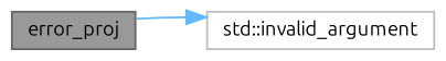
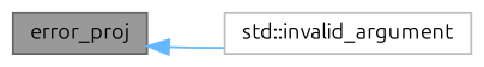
  digraph {
    rankdir=LR
    fontname=Ubuntu
    node [fontname=Ubuntu fontsize=10 shape=box style=filled]
    n1 [color=gray40 fillcolor=grey60 fontcolor=black height=0.2 label=error_proj width=0.4]
    n2 [color=grey75 fillcolor=white height=0.2 label="std::invalid_argument" width=0.4]
-   n2 -> n1 [color=steelblue1 dir=back fontname=Ubuntu fontsize=10 labelfontname=Helvetica labelfontsize=10 style=solid]
+   n1 -> n2 [color=steelblue1 dir=back fontname=Ubuntu fontsize=10 labelfontname=Helvetica labelfontsize=10 style=solid]
  }
